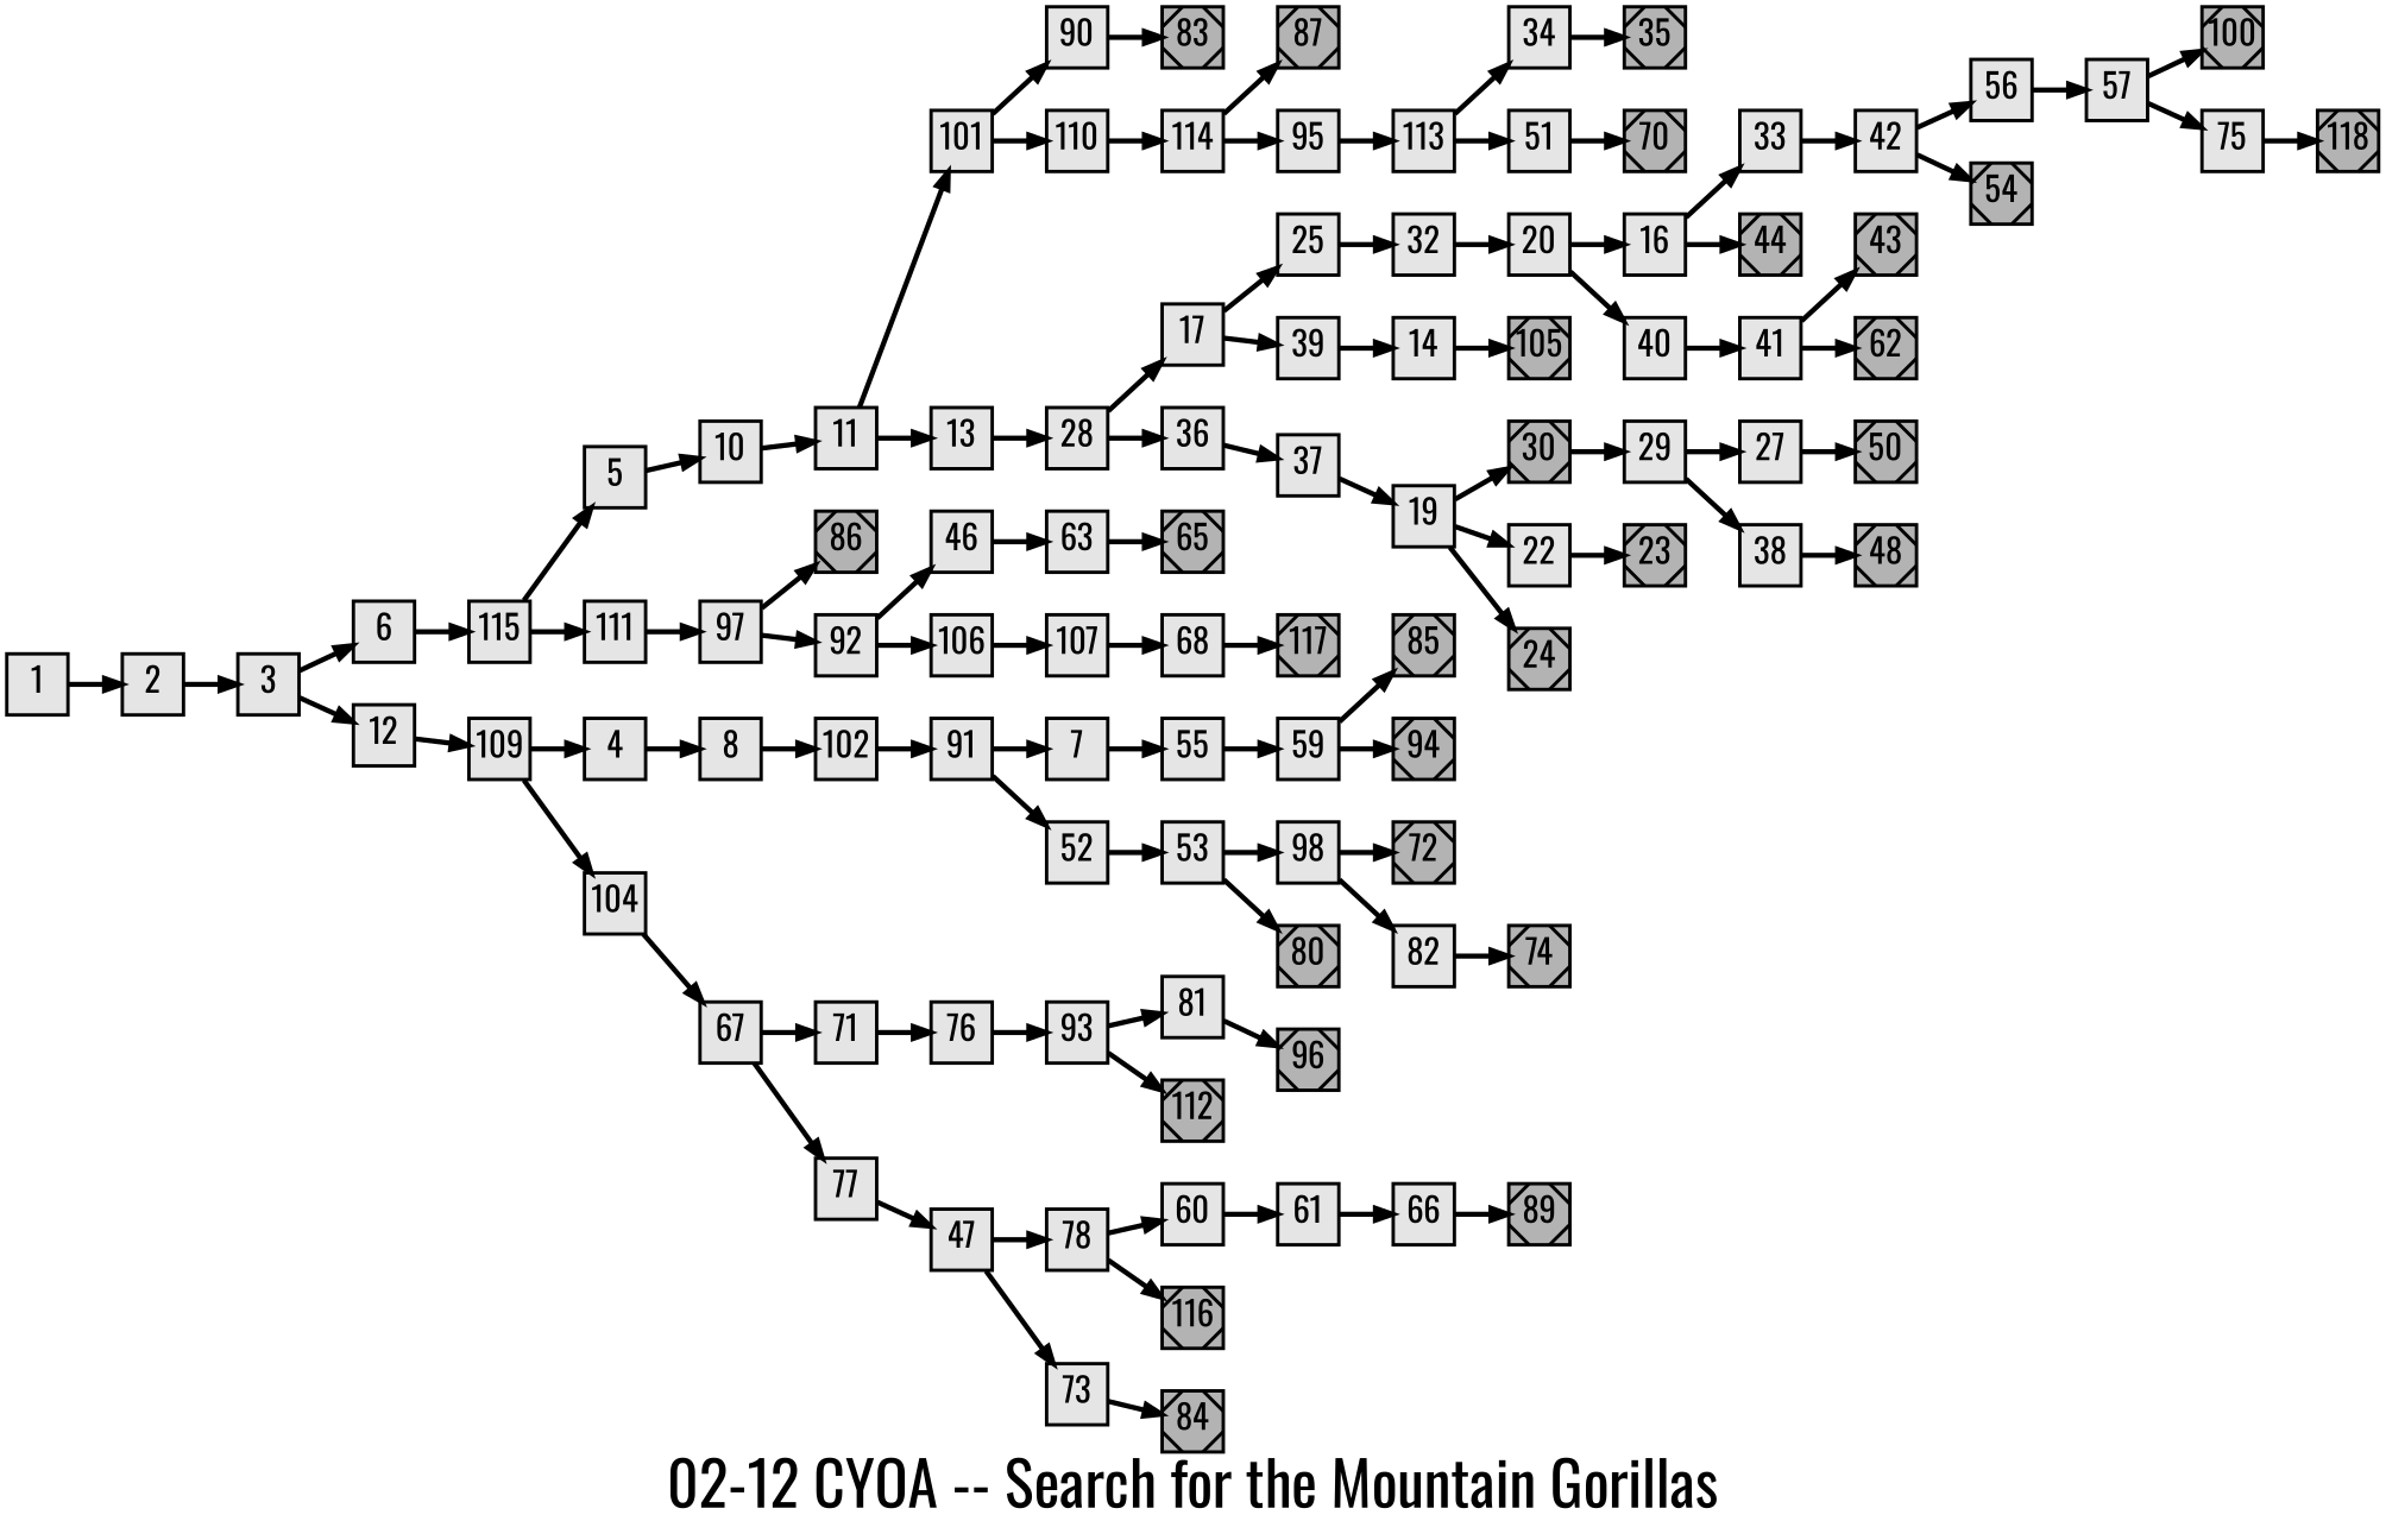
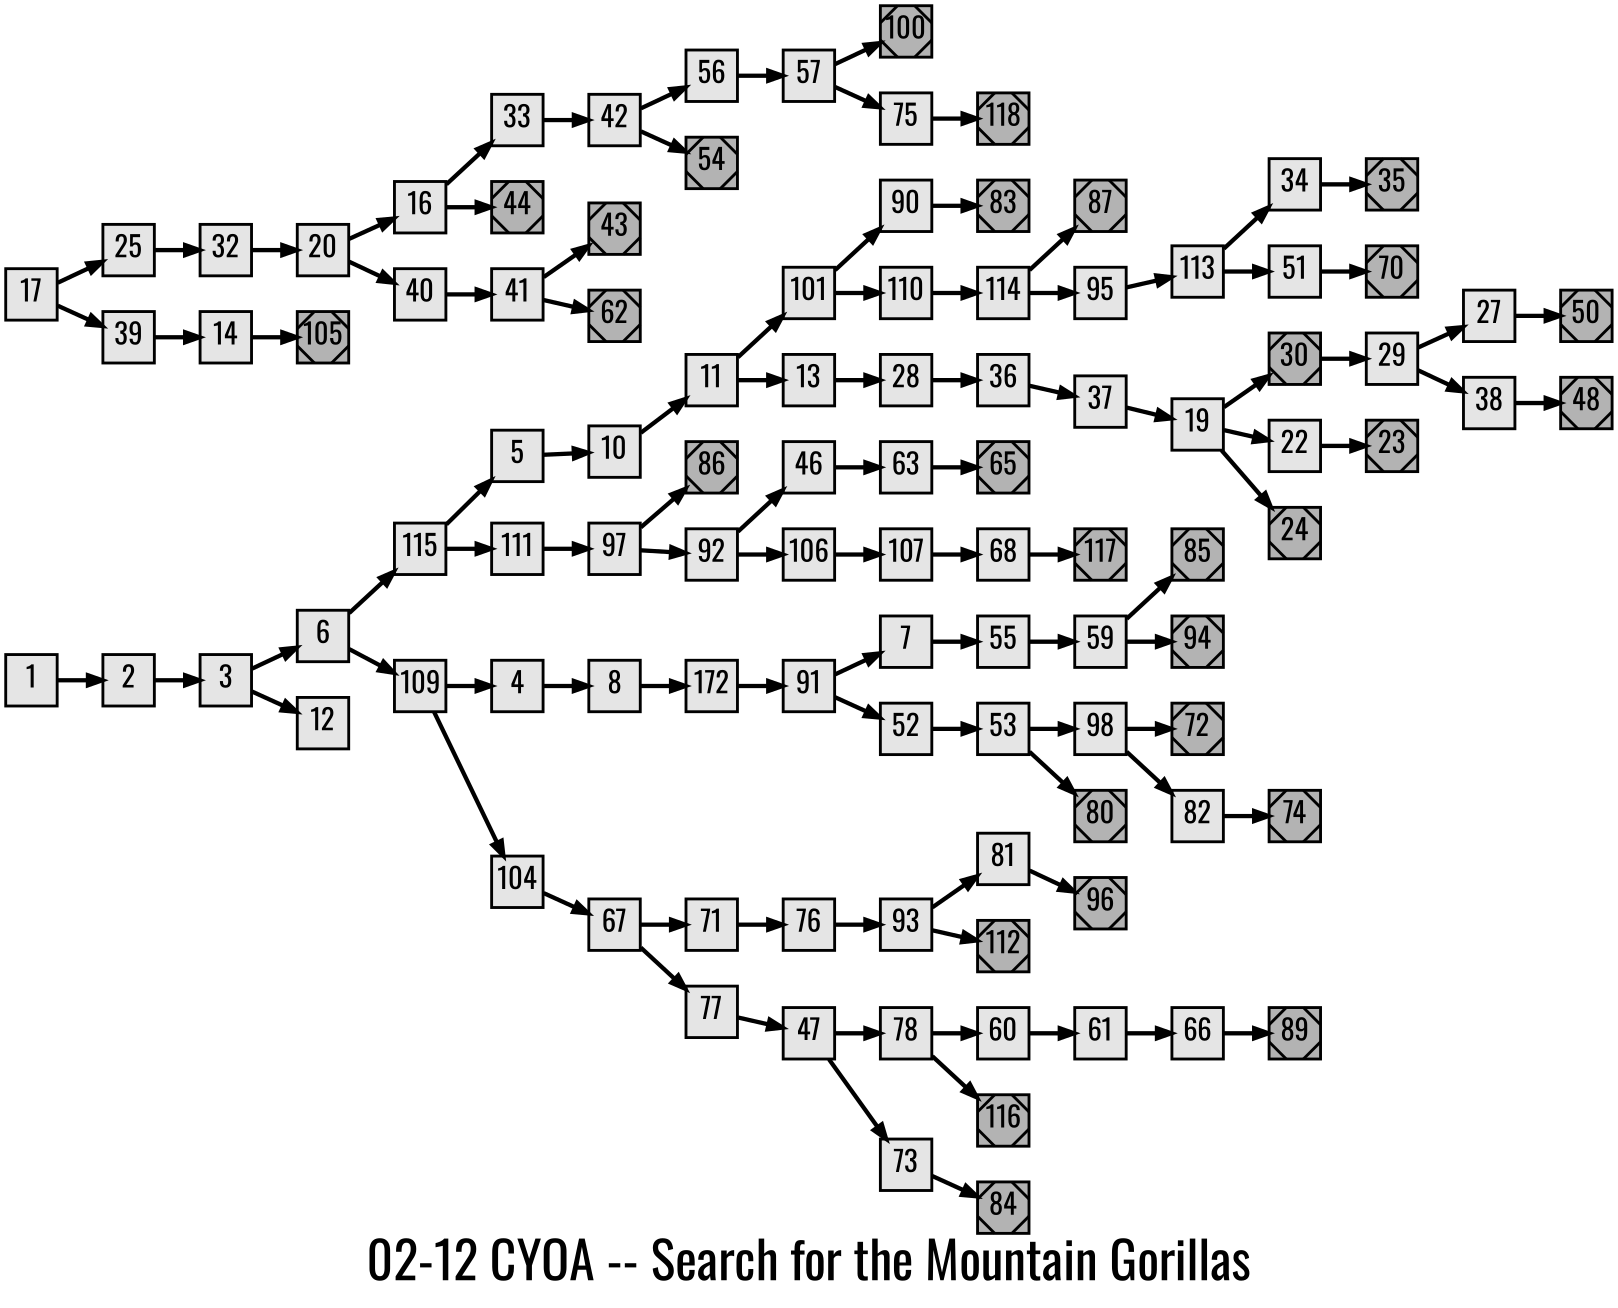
  digraph {
    fontname=Oswald
    fontsize=36
    label="02-12 CYOA -- Search for the Mountain Gorillas"
    nodesep=0.35
    ordering=out
    rankdir=LR
    ranksep=0.45
    node [fillcolor=grey90 fixedsize=true fontname=Oswald fontsize=20 labelfloat=true margin="0,0" penwidth=2 regular=true shape=rect style=filled]
    edge [fontname=Oswald fontsize=12 labelfloat=true penwidth=3]
    1
    2
    3
    6
    12
    115
    109
    5
    111
    4
    104
    8
-   102
+   102 [label=172]
    91
    10
    11
    101
    13
    97
    7
    55
    59
    85 [fillcolor=grey70 shape=Msquare]
    n24 [fillcolor=grey70 label=94 shape=Msquare]
    52
    90
    110
    28
    83 [fillcolor=grey70 shape=Msquare]
    114
    17
    36
    67
    25
    39
    37
    105 [fillcolor=grey70 shape=Msquare]
    14
    16
    33
    44 [fillcolor=grey70 shape=Msquare]
    42
    56
    54 [fillcolor=grey70 shape=Msquare]
    32
    20
    30 [fillcolor=grey70 shape=Msquare]
    19
    22
    24 [fillcolor=grey70 shape=Msquare]
    29
    23 [fillcolor=grey70 shape=Msquare]
    27
    38
    40
    41
    43 [fillcolor=grey70 shape=Msquare]
    62 [fillcolor=grey70 shape=Msquare]
    50 [fillcolor=grey70 shape=Msquare]
    48 [fillcolor=grey70 shape=Msquare]
    57
    35 [fillcolor=grey70 shape=Msquare]
    34
    100 [fillcolor=grey70 shape=Msquare]
    75
    46
    63
    65 [fillcolor=grey70 shape=Msquare]
    78
    60
    116 [fillcolor=grey70 shape=Msquare]
    47
    73
    84 [fillcolor=grey70 shape=Msquare]
    61
    70 [fillcolor=grey70 shape=Msquare]
    51
    53
    98
    80 [fillcolor=grey70 shape=Msquare]
    72 [fillcolor=grey70 shape=Msquare]
    82
    74 [fillcolor=grey70 shape=Msquare]
    118 [fillcolor=grey70 shape=Msquare]
    66
    89 [fillcolor=grey70 shape=Msquare]
    71
    77
    76
    93
    117 [fillcolor=grey70 shape=Msquare]
    68
    81
    112 [fillcolor=grey70 shape=Msquare]
    96 [fillcolor=grey70 shape=Msquare]
    86 [fillcolor=grey70 shape=Msquare]
    87 [fillcolor=grey70 shape=Msquare]
    92
    106
    107
    95
    113
    1 -> 2
    2 -> 3
    3 -> 6
    3 -> 12
    6 -> 115
-   12 -> 109
+   6 -> 109
    115 -> 5
    115 -> 111
    109 -> 4
    109 -> 104
    5 -> 10
    111 -> 97
    4 -> 8
    104 -> 67
    8 -> 102
    102 -> 91
    91 -> 7
    91 -> 52
    10 -> 11
    11 -> 101
    11 -> 13
    101 -> 90
    101 -> 110
    13 -> 28
    97 -> 86
    97 -> 92
    7 -> 55
    55 -> 59
    59 -> 85
    59 -> n24
    52 -> 53
    90 -> 83
    110 -> 114
-   28 -> 17
    28 -> 36
    114 -> 87
    114 -> 95
    17 -> 25
    17 -> 39
    36 -> 37
    67 -> 71
    67 -> 77
    25 -> 32
    39 -> 14
    37 -> 19
    14 -> 105
    16 -> 33
    16 -> 44
    33 -> 42
    42 -> 56
    42 -> 54
    56 -> 57
    32 -> 20
    20 -> 16
    20 -> 40
    30 -> 29
    19 -> 30
    19 -> 22
    19 -> 24
    22 -> 23
    29 -> 27
    29 -> 38
    27 -> 50
    38 -> 48
    40 -> 41
    41 -> 43
    41 -> 62
    57 -> 100
    57 -> 75
    34 -> 35
    75 -> 118
    46 -> 63
    63 -> 65
    78 -> 60
    78 -> 116
    60 -> 61
    47 -> 78
    47 -> 73
    73 -> 84
    61 -> 66
    51 -> 70
    53 -> 98
    53 -> 80
    98 -> 72
    98 -> 82
    82 -> 74
    66 -> 89
    71 -> 76
    77 -> 47
    76 -> 93
    93 -> 81
    93 -> 112
    68 -> 117
    81 -> 96
    92 -> 46
    92 -> 106
    106 -> 107
    107 -> 68
    95 -> 113
    113 -> 34
    113 -> 51
  }
